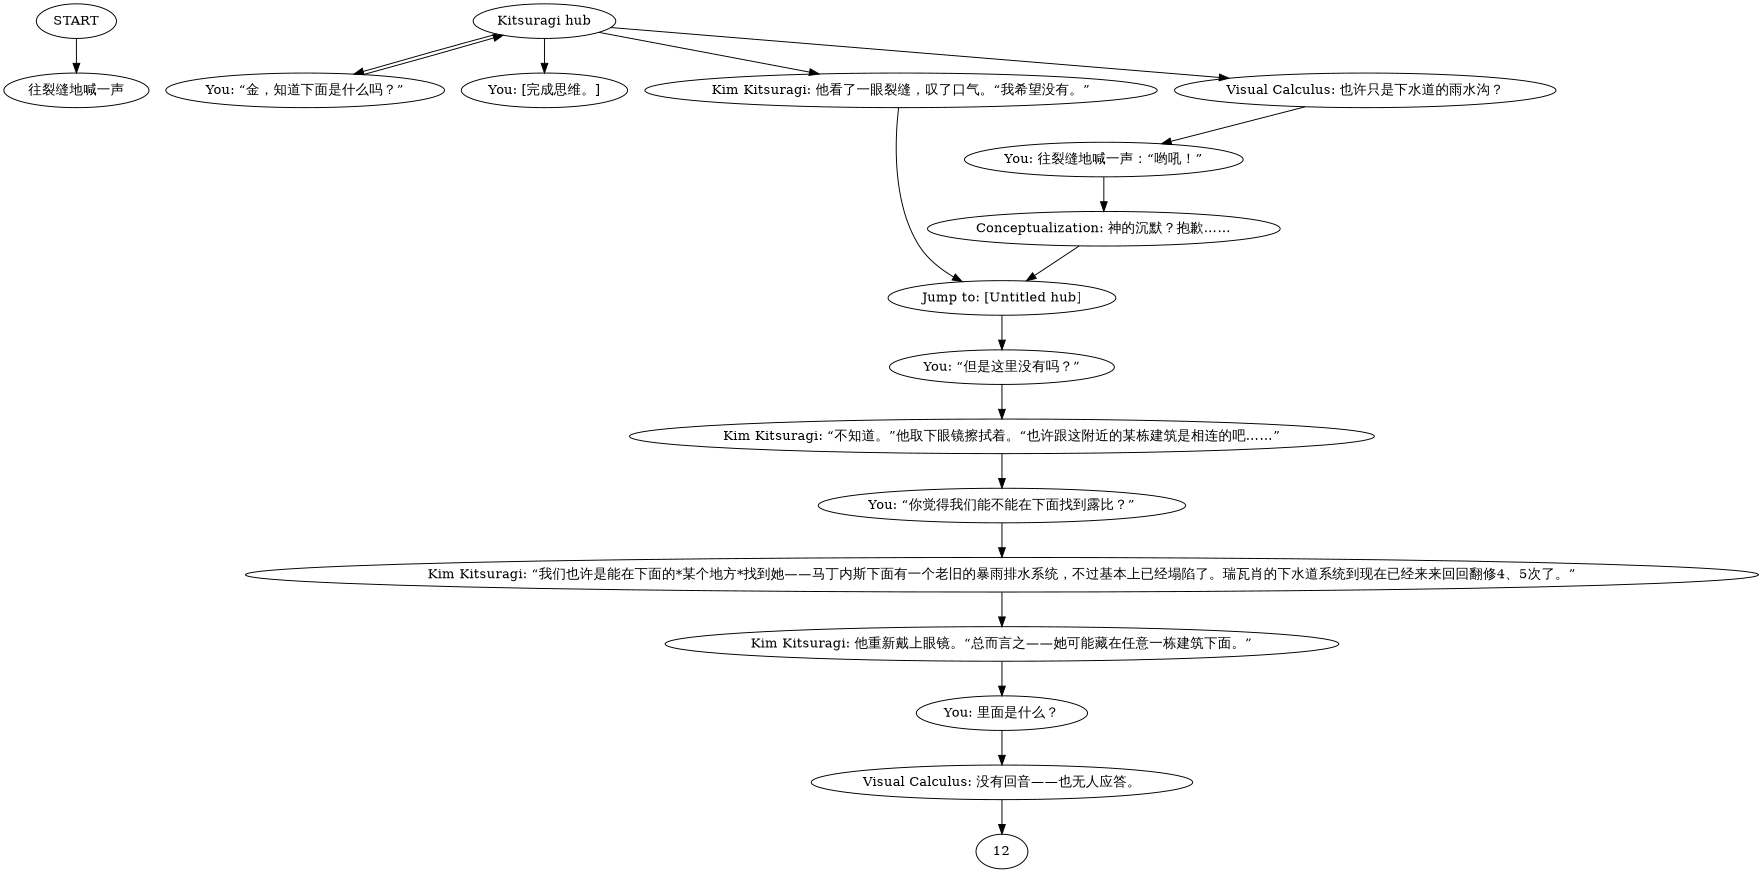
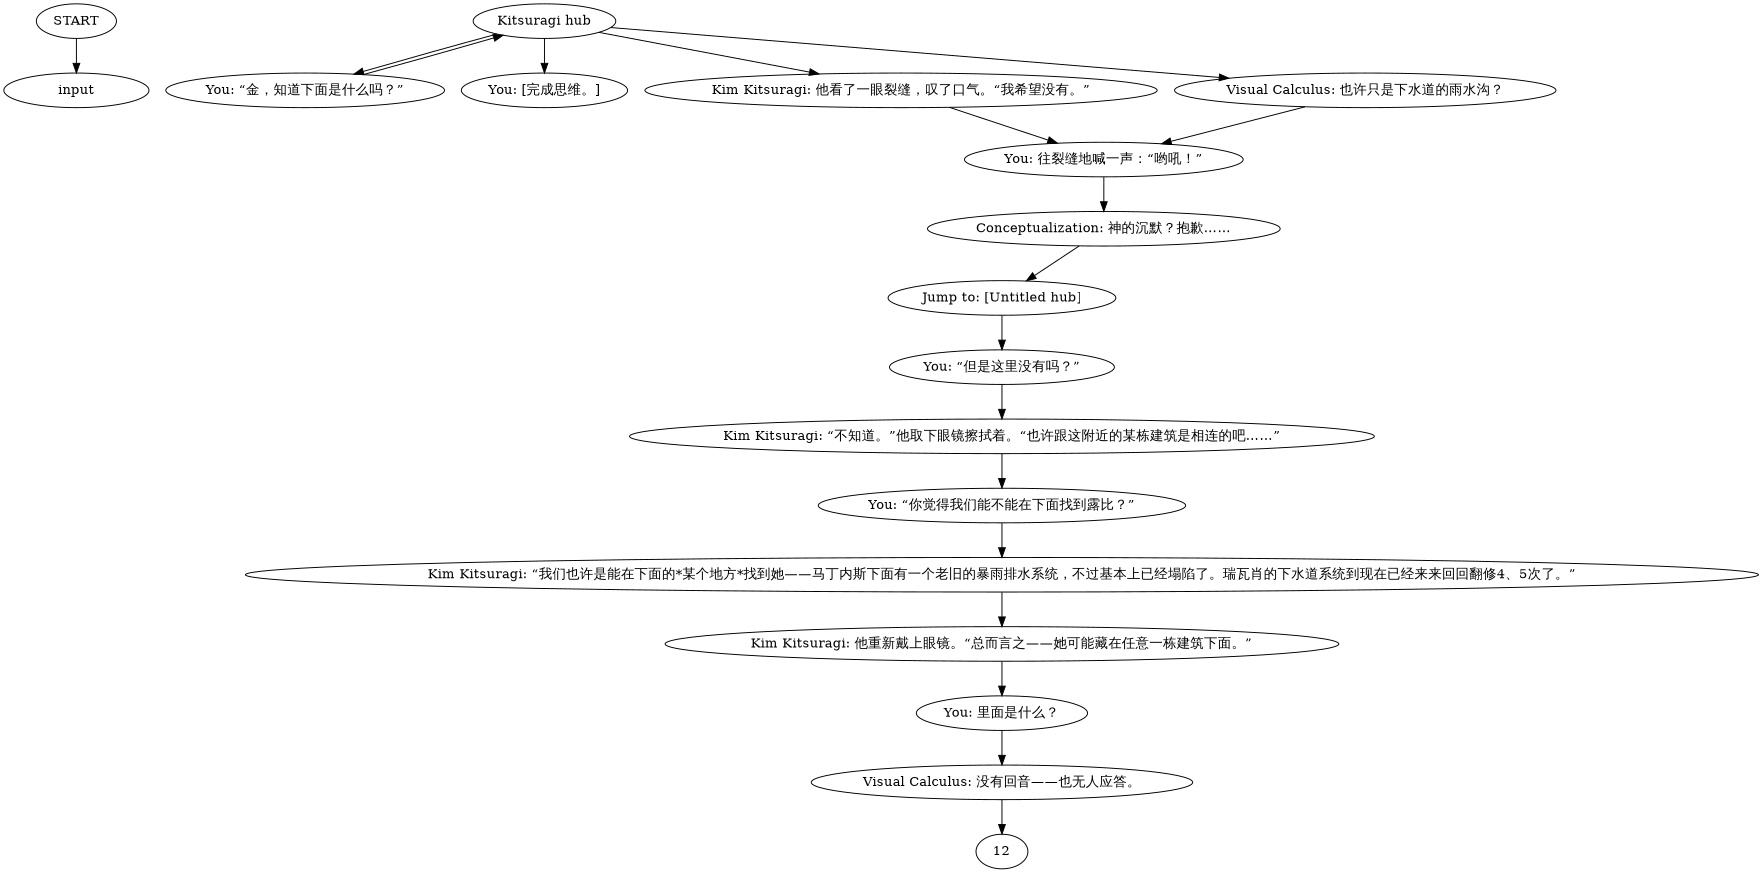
  digraph {
    n1 [label=START]
-   n2 [label="往裂缝地喊一声"]
+   n2 [label=input]
    n3 [label="Kim Kitsuragi: “我们也许是能在下面的*某个地方*找到她——马丁内斯下面有一个老旧的暴雨排水系统，不过基本上已经塌陷了。瑞瓦肖的下水道系统到现在已经来来回回翻修4、5次了。”"]
    n4 [label="Kim Kitsuragi: 他重新戴上眼镜。“总而言之——她可能藏在任意一栋建筑下面。”"]
    n5 [label="You: 里面是什么？"]
    n6 [label="You: [完成思维。]"]
    n7 [label="You: “你觉得我们能不能在下面找到露比？”"]
    n8 [label="Visual Calculus: 没有回音——也无人应答。"]
    n9 [label="You: “金，知道下面是什么吗？”"]
    n10 [label="Kitsuragi hub"]
    n11 [label="Kim Kitsuragi: 他看了一眼裂缝，叹了口气。“我希望没有。”"]
    n12 [label="Visual Calculus: 也许只是下水道的雨水沟？"]
    n13 [label="You: “但是这里没有吗？”"]
    n14 [label="Kim Kitsuragi: “不知道。”他取下眼镜擦拭着。“也许跟这附近的某栋建筑是相连的吧……”"]
    n15 [label="Jump to: [Untitled hub]"]
    n16 [label="You: 往裂缝地喊一声：“哟吼！”"]
    n17 [label="Conceptualization: 神的沉默？抱歉……"]
    n18 [label=12]
    n1 -> n2
    n3 -> n4
    n4 -> n5
    n5 -> n8
    n7 -> n3
    n8 -> n18
    n9 -> n10
    n10 -> n6
    n10 -> n9
    n10 -> n11
    n10 -> n12
-   n11 -> n15
+   n11 -> n16
    n12 -> n16
    n13 -> n14
    n14 -> n7
    n15 -> n13
    n16 -> n17
    n17 -> n15
  }
